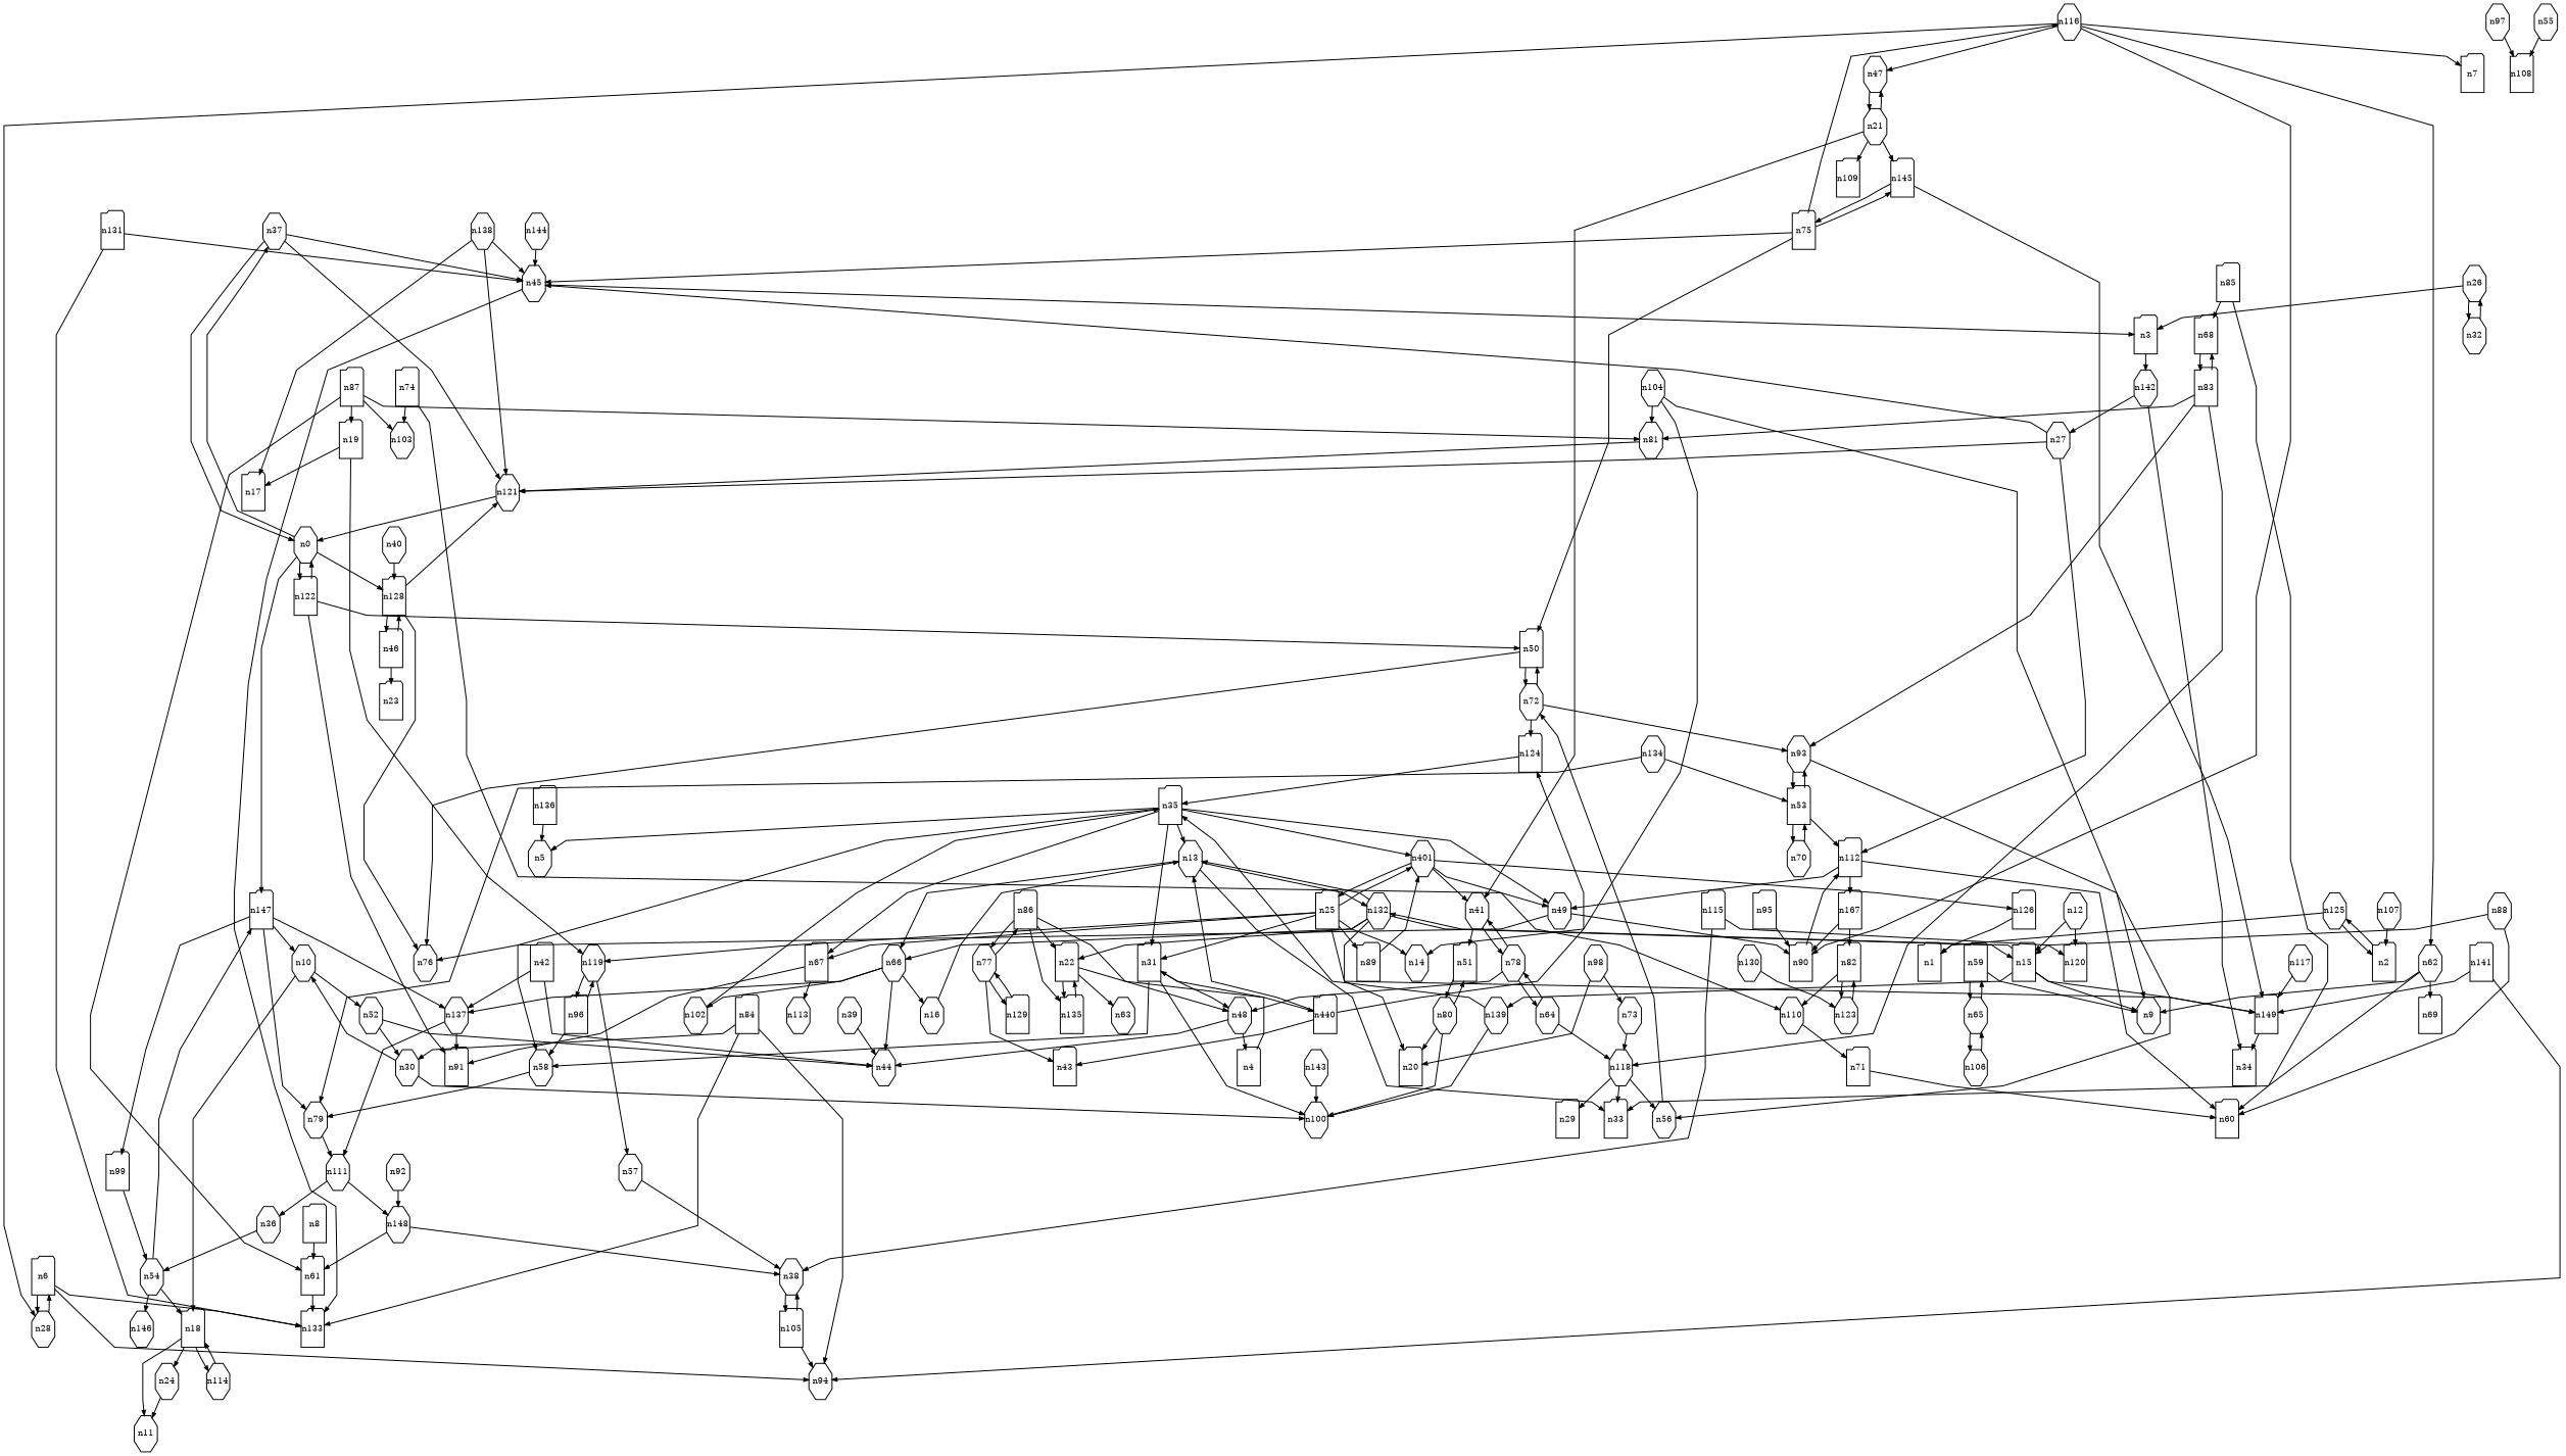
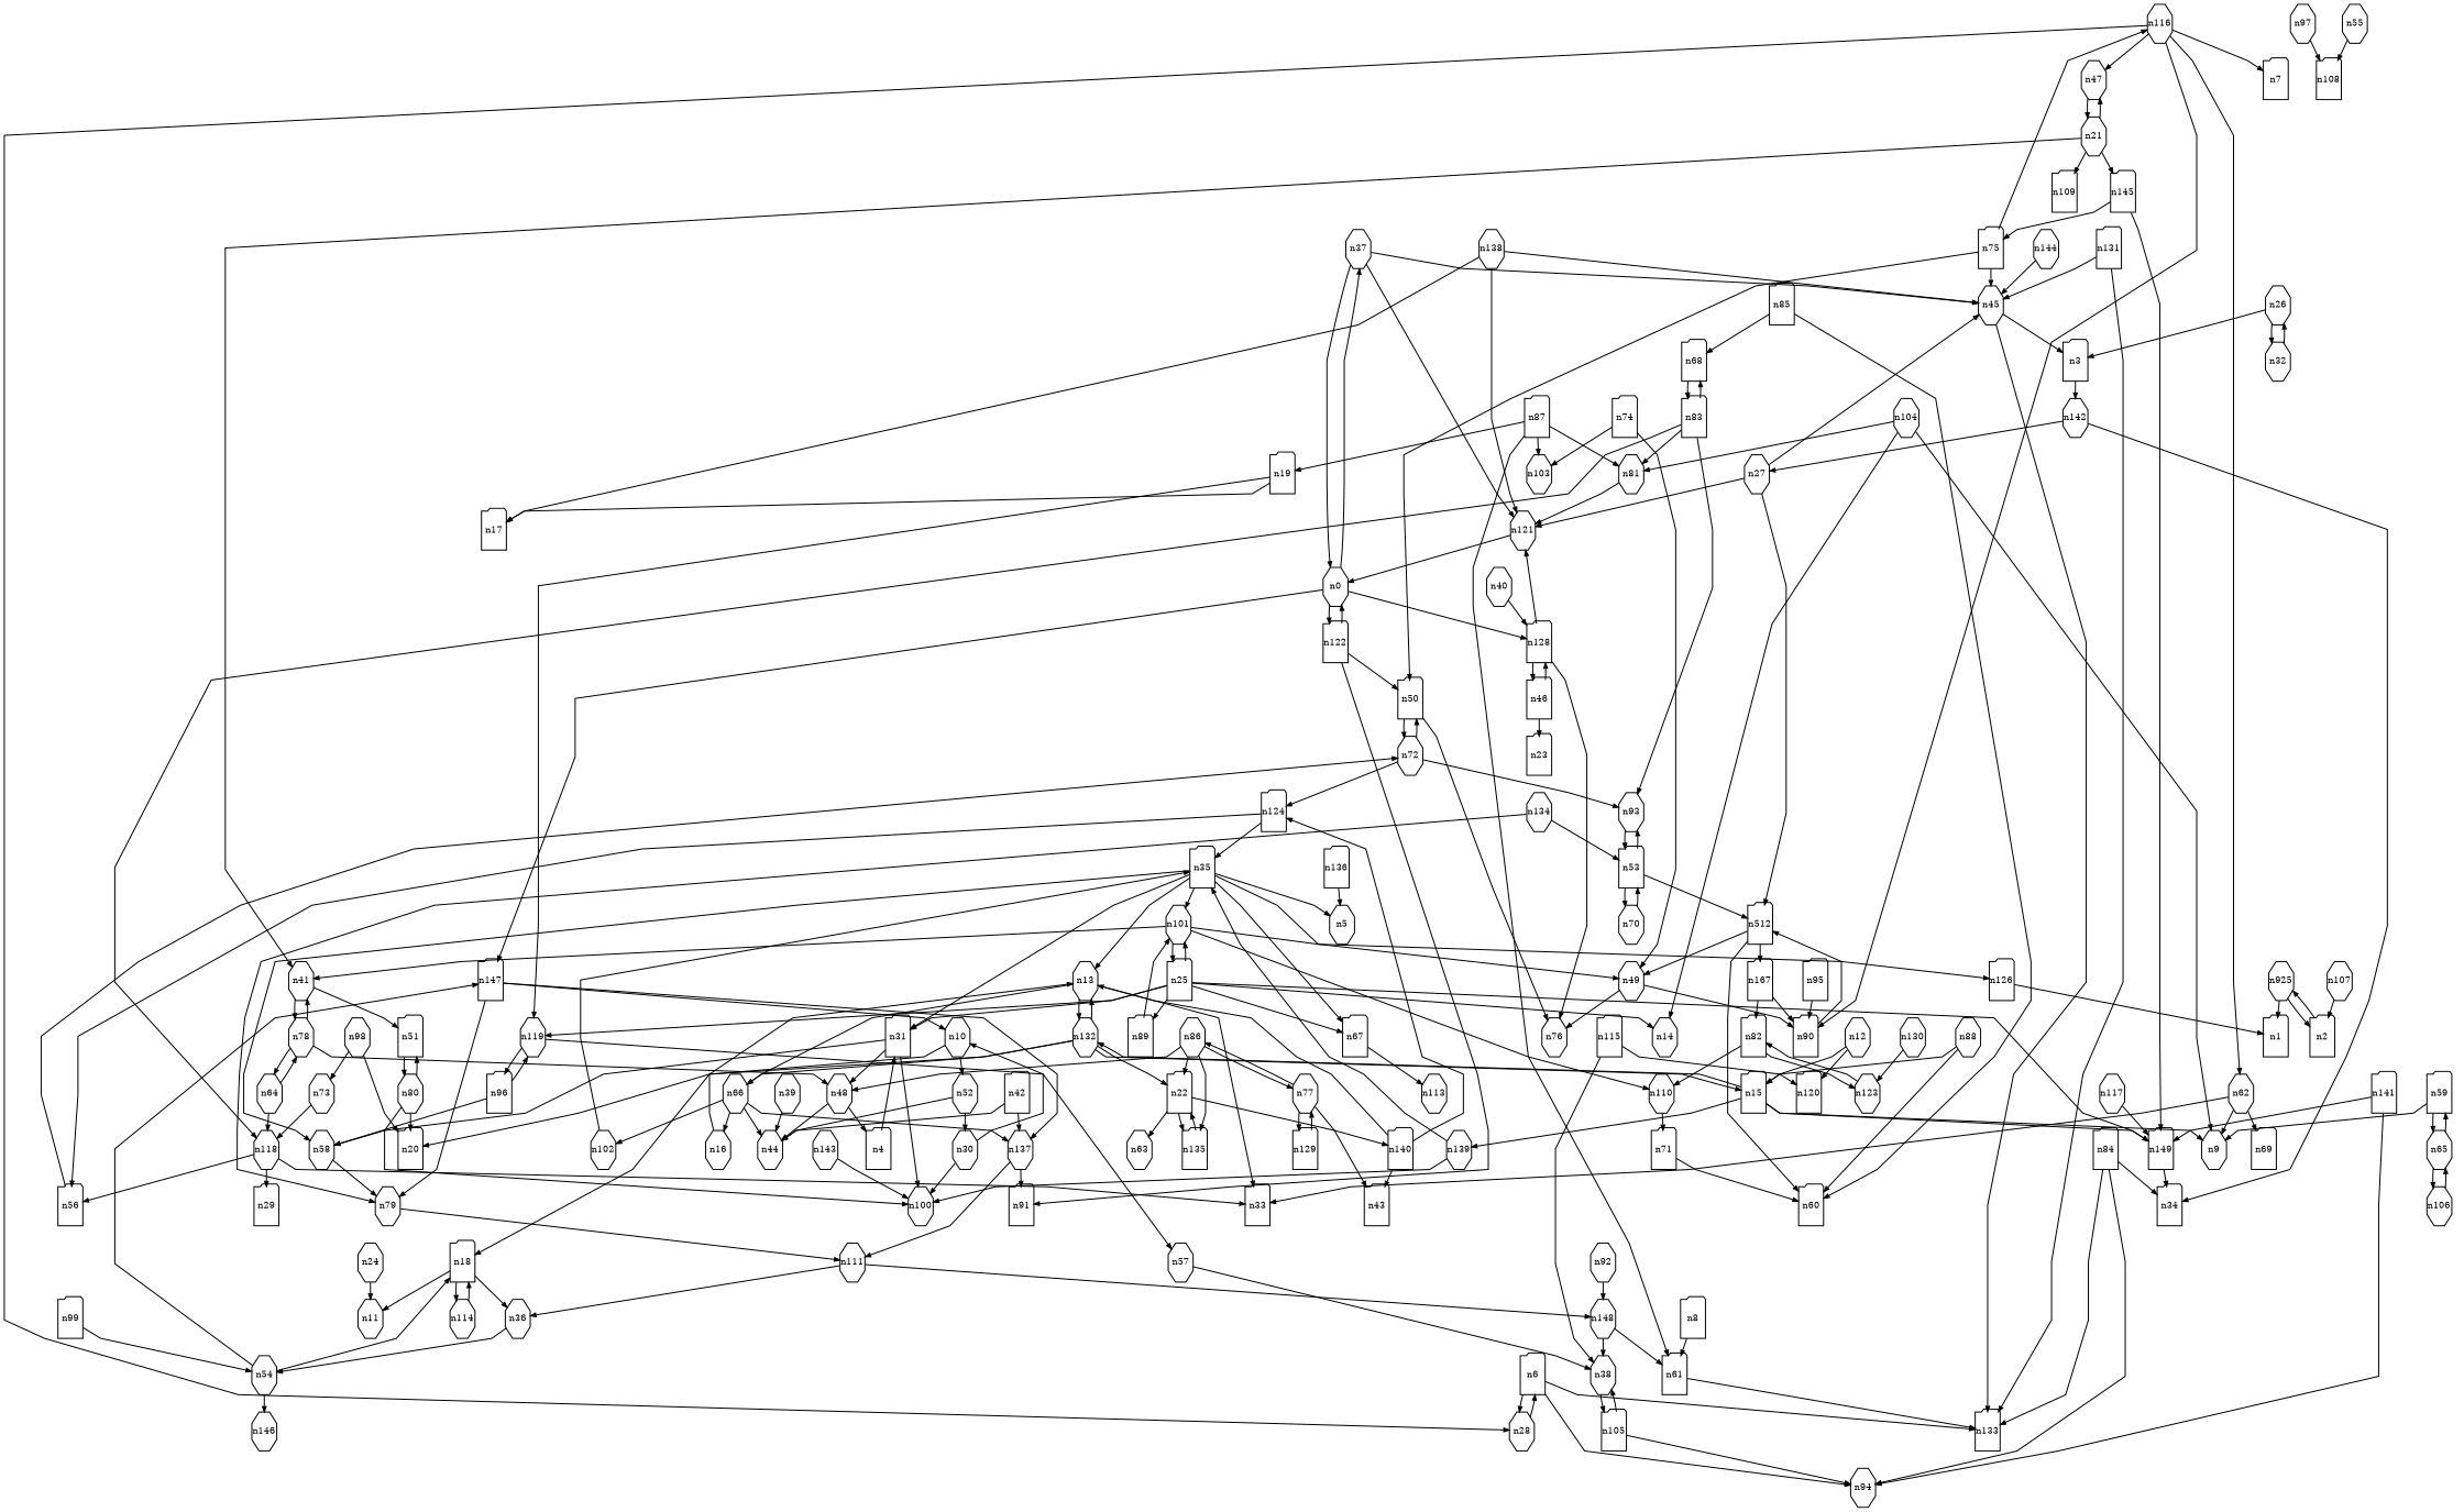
  digraph {
    fontsize=8
    nodesep=0.22
    nodesize=0.32
    ranksep=0.22
    splines=polyline
    node [fixedsize=shape fontsize=8 shape=octagon]
    edge [arrowsize=0.5]
    n37 [width=0.32]
    n45 [width=0.32]
    n121 [width=0.32]
    n0 [width=0.32]
    n133 [shape=folder width=0.32]
    n3 [shape=folder width=0.32]
    n122 [shape=folder width=0.32]
    n128 [shape=folder width=0.32]
    n147 [shape=folder width=0.32]
    n142 [width=0.32]
    n50 [shape=folder width=0.32]
    n91 [shape=folder width=0.32]
    n76 [width=0.32]
    n46 [shape=folder width=0.32]
    n10 [width=0.32]
    n79 [width=0.32]
    n99 [shape=folder width=0.32]
    n137 [width=0.32]
    n72 [width=0.32]
    n23 [shape=folder width=0.32]
    n52 [width=0.32]
    n18 [shape=folder width=0.32]
    n111 [width=0.32]
    n54 [width=0.32]
    n124 [shape=folder width=0.32]
    n93 [width=0.32]
    n30 [width=0.32]
    n44 [width=0.32]
    n11 [width=0.32]
    n36 [width=0.32]
    n114 [width=0.32]
    n148 [width=0.32]
    n146 [width=0.32]
    n28 [width=0.32]
    n6 [shape=folder width=0.32]
    n94 [width=0.32]
    n61 [shape=folder width=0.32]
    n8 [shape=folder width=0.32]
    n100 [width=0.32]
    n15 [shape=folder width=0.32]
    n9 [width=0.32]
    n139 [width=0.32]
    n149 [shape=folder width=0.32]
    n132 [width=0.32]
    n35 [shape=folder width=0.32]
    n34 [shape=folder width=0.32]
    n13 [width=0.32]
    n66 [width=0.32]
    n20 [shape=folder width=0.32]
    n22 [shape=folder width=0.32]
    n31 [shape=folder width=0.32]
    n67 [shape=folder width=0.32]
-   n101 [width=0.32 label=n401]
+   n101 [width=0.32]
    n58 [width=0.32]
    n49 [width=0.32]
    n5 [width=0.32]
    n33 [shape=folder width=0.32]
    n16 [width=0.32]
    n102 [width=0.32]
    n63 [width=0.32]
    n135 [shape=folder width=0.32]
-   n140 [shape=folder width=0.32 label=n440]
+   n140 [shape=folder width=0.32]
    n12 [width=0.32]
    n120 [shape=folder width=0.32]
    n43 [shape=folder width=0.32]
    n48 [width=0.32]
    n113 [width=0.32]
    n41 [width=0.32]
    n25 [shape=folder width=0.32]
    n110 [width=0.32]
    n126 [shape=folder width=0.32]
    n90 [shape=folder width=0.32]
    n19 [shape=folder width=0.32]
    n17 [shape=folder width=0.32]
    n119 [width=0.32]
    n57 [width=0.32]
    n96 [shape=folder width=0.32]
    n38 [width=0.32]
    n105 [shape=folder width=0.32]
    n78 [width=0.32]
    n51 [shape=folder width=0.32]
    n64 [width=0.32]
    n4 [shape=folder width=0.32]
    n118 [width=0.32]
    n21 [width=0.32]
    n47 [width=0.32]
    n109 [shape=folder width=0.32]
    n145 [shape=folder width=0.32]
    n75 [shape=folder width=0.32]
    n116 [width=0.32]
    n62 [width=0.32]
    n7 [shape=folder width=0.32]
    n24 [width=0.32]
    n14 [width=0.32]
    n89 [shape=folder width=0.32]
    n97 [width=0.32]
    n108 [shape=folder width=0.32]
    n71 [shape=folder width=0.32]
    n1 [shape=folder width=0.32]
    n27 [width=0.32]
-   n112 [shape=folder width=0.32]
+   n112 [shape=folder width=0.32 label=n512]
    n26 [width=0.32]
    n32 [width=0.32]
    n60 [shape=folder width=0.32]
    n127 [label=n167 shape=folder width=0.32]
    n82 [shape=folder width=0.32]
    n123 [width=0.32]
    n39 [width=0.32]
    n40 [width=0.32]
    n42 [shape=folder width=0.32]
    n53 [shape=folder width=0.32]
-   n56 [width=0.32]
+   n56 [shape=folder width=0.32]
    n80 [width=0.32]
    n70 [width=0.32]
    n55 [width=0.32]
    n59 [shape=folder width=0.32]
    n65 [width=0.32]
    n106 [width=0.32]
    n69 [shape=folder width=0.32]
    n29 [shape=folder width=0.32]
    n73 [width=0.32]
    n74 [shape=folder width=0.32]
    n103 [width=0.32]
    n77 [width=0.32]
    n129 [shape=folder width=0.32]
-   n86 [shape=folder width=0.32]
+   n86 [width=0.32]
    n81 [width=0.32]
    n68 [shape=folder width=0.32]
    n83 [shape=folder width=0.32]
    n84 [shape=folder width=0.32]
    n85 [shape=folder width=0.32]
    n87 [shape=folder width=0.32]
    n88 [width=0.32]
    n92 [width=0.32]
    n95 [shape=folder width=0.32]
    n98 [width=0.32]
    n104 [width=0.32]
    n2 [shape=folder width=0.32]
-   n125 [width=0.32]
+   n125 [width=0.32 label=n925]
    n107 [width=0.32]
    n115 [shape=folder width=0.32]
    n117 [width=0.32]
    n130 [width=0.32]
    n131 [shape=folder width=0.32]
    n134 [width=0.32]
    n136 [shape=folder width=0.32]
    n138 [width=0.32]
    n141 [shape=folder width=0.32]
    n143 [width=0.32]
    n144 [width=0.32]
    n37 -> n45
    n37 -> n121
    n37 -> n0
    n45 -> n133
    n45 -> n3
    n121 -> n0
    n0 -> n37
    n0 -> n122
    n0 -> n128
    n0 -> n147
    n3 -> n142
    n122 -> n0
    n122 -> n50
    n122 -> n91
    n128 -> n121
    n128 -> n76
    n128 -> n46
    n147 -> n10
    n147 -> n79
-   n147 -> n99
    n147 -> n137
    n142 -> n34
    n142 -> n27
    n50 -> n76
    n50 -> n72
    n46 -> n128
    n46 -> n23
    n10 -> n52
    n10 -> n18
    n79 -> n111
    n99 -> n54
    n137 -> n91
    n137 -> n111
    n72 -> n50
    n72 -> n124
    n72 -> n93
    n52 -> n30
    n52 -> n44
    n18 -> n11
-   n18 -> n24
+   n18 -> n36
    n18 -> n114
    n111 -> n36
    n111 -> n148
    n54 -> n147
    n54 -> n18
    n54 -> n146
    n124 -> n35
    n93 -> n53
-   n93 -> n56
+   n124 -> n56
    n30 -> n10
    n30 -> n100
    n36 -> n54
    n114 -> n18
    n148 -> n61
    n148 -> n38
    n28 -> n6
    n6 -> n133
    n6 -> n28
    n6 -> n94
    n61 -> n133
    n8 -> n61
    n15 -> n9
    n15 -> n139
    n15 -> n149
    n15 -> n132
    n139 -> n100
    n139 -> n35
    n149 -> n34
    n132 -> n15
    n132 -> n13
    n132 -> n66
    n132 -> n20
    n132 -> n22
    n35 -> n13
    n35 -> n31
    n35 -> n67
    n35 -> n101
    n35 -> n58
    n35 -> n49
    n35 -> n5
    n13 -> n132
    n13 -> n66
    n13 -> n33
    n66 -> n137
    n66 -> n44
    n66 -> n16
    n66 -> n102
    n22 -> n63
    n22 -> n135
    n22 -> n140
    n31 -> n100
    n31 -> n58
    n31 -> n48
-   n67 -> n91
    n67 -> n113
    n101 -> n41
    n101 -> n25
    n101 -> n110
    n101 -> n126
    n58 -> n79
    n49 -> n76
    n49 -> n90
    n16 -> n13
    n102 -> n35
    n135 -> n22
    n140 -> n124
    n140 -> n13
    n140 -> n43
    n12 -> n15
    n12 -> n120
    n48 -> n44
    n48 -> n4
    n41 -> n78
    n41 -> n51
    n25 -> n149
    n25 -> n31
    n25 -> n67
    n25 -> n101
    n25 -> n119
    n25 -> n14
    n25 -> n89
    n110 -> n71
    n126 -> n1
    n90 -> n112
    n19 -> n17
    n19 -> n119
    n119 -> n57
    n119 -> n96
    n57 -> n38
    n96 -> n58
    n96 -> n119
    n38 -> n105
    n105 -> n94
    n105 -> n38
    n78 -> n48
    n78 -> n41
    n78 -> n64
    n51 -> n80
    n64 -> n78
    n64 -> n118
    n4 -> n31
    n118 -> n33
    n118 -> n56
    n118 -> n29
    n21 -> n41
    n21 -> n47
    n21 -> n109
    n21 -> n145
    n47 -> n21
    n145 -> n149
    n145 -> n75
    n75 -> n45
    n75 -> n50
-   n75 -> n145
    n75 -> n116
    n116 -> n28
    n116 -> n90
    n116 -> n47
    n116 -> n62
    n116 -> n7
    n62 -> n9
    n62 -> n33
    n62 -> n69
    n24 -> n11
    n89 -> n101
    n97 -> n108
    n71 -> n60
    n27 -> n45
    n27 -> n121
    n27 -> n112
    n112 -> n49
    n112 -> n60
    n112 -> n127
    n26 -> n3
    n26 -> n32
    n32 -> n26
    n127 -> n90
    n127 -> n82
    n82 -> n110
    n82 -> n123
    n123 -> n82
    n39 -> n44
    n40 -> n128
    n42 -> n137
    n42 -> n44
    n53 -> n93
    n53 -> n112
    n53 -> n70
    n56 -> n72
    n80 -> n100
    n80 -> n20
    n80 -> n51
    n70 -> n53
    n55 -> n108
    n59 -> n9
    n59 -> n65
    n65 -> n59
    n65 -> n106
    n106 -> n65
    n73 -> n118
    n74 -> n49
    n74 -> n103
    n77 -> n43
    n77 -> n129
    n77 -> n86
    n129 -> n77
    n86 -> n22
    n86 -> n135
    n86 -> n48
    n86 -> n77
    n81 -> n121
    n68 -> n83
    n83 -> n93
    n83 -> n118
    n83 -> n81
    n83 -> n68
    n84 -> n133
-   n84 -> n30
+   n84 -> n34
    n84 -> n94
    n85 -> n60
    n85 -> n68
    n87 -> n61
    n87 -> n19
    n87 -> n103
    n87 -> n81
    n88 -> n15
    n88 -> n60
    n92 -> n148
    n95 -> n90
    n98 -> n20
    n98 -> n73
    n104 -> n9
    n104 -> n14
    n104 -> n81
    n2 -> n125
    n125 -> n1
    n125 -> n2
    n107 -> n2
    n115 -> n120
    n115 -> n38
    n117 -> n149
    n130 -> n123
    n131 -> n45
    n131 -> n133
    n134 -> n79
    n134 -> n53
    n136 -> n5
    n138 -> n45
    n138 -> n121
    n138 -> n17
    n141 -> n94
    n141 -> n149
    n143 -> n100
    n144 -> n45
  }
